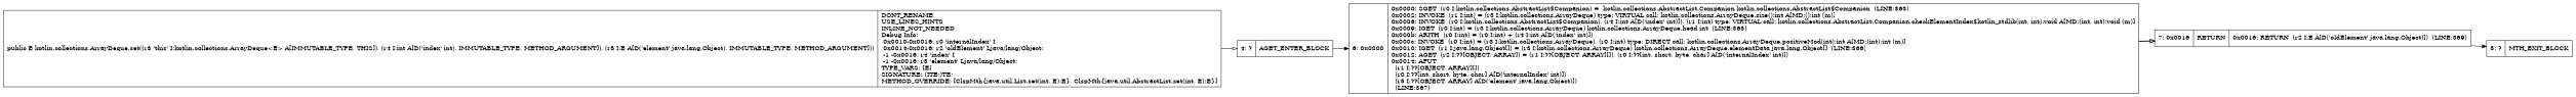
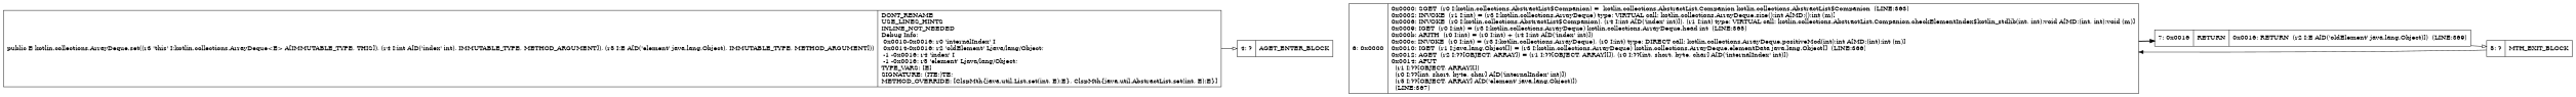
  digraph {
    fontname="DejaVu Serif"
    rankdir=LR
    node [fontname="DejaVu Serif" shape=record]
    edge [arrowhead=normal fontname="DejaVu Serif" style=solid]
    n1 [label="{4\:\ ?|AGET_ENTER_BLOCK\l}"]
    n2 [label="{6\:\ 0x0000|0x0000: SGET  (r0 I:kotlin.collections.AbstractList$Companion) =  kotlin.collections.AbstractList.Companion kotlin.collections.AbstractList$Companion  (LINE:363)\l0x0002: INVOKE  (r1 I:int) = (r3 I:kotlin.collections.ArrayDeque) type: VIRTUAL call: kotlin.collections.ArrayDeque.size():int A[MD:():int (m)]\l0x0006: INVOKE  (r0 I:kotlin.collections.AbstractList$Companion), (r4 I:int A[D('index' int)]), (r1 I:int) type: VIRTUAL call: kotlin.collections.AbstractList.Companion.checkElementIndex$kotlin_stdlib(int, int):void A[MD:(int, int):void (m)]\l0x0009: IGET  (r0 I:int) = (r3 I:kotlin.collections.ArrayDeque) kotlin.collections.ArrayDeque.head int  (LINE:365)\l0x000b: ARITH  (r0 I:int) = (r0 I:int) + (r4 I:int A[D('index' int)]) \l0x000c: INVOKE  (r0 I:int) = (r3 I:kotlin.collections.ArrayDeque), (r0 I:int) type: DIRECT call: kotlin.collections.ArrayDeque.positiveMod(int):int A[MD:(int):int (m)]\l0x0010: IGET  (r1 I:java.lang.Object[]) = (r3 I:kotlin.collections.ArrayDeque) kotlin.collections.ArrayDeque.elementData java.lang.Object[]  (LINE:366)\l0x0012: AGET  (r2 I:??[OBJECT, ARRAY]) = (r1 I:??[OBJECT, ARRAY][]), (r0 I:??[int, short, byte, char] A[D('internalIndex' int)]) \l0x0014: APUT  \l  (r1 I:??[OBJECT, ARRAY][])\l  (r0 I:??[int, short, byte, char] A[D('internalIndex' int)])\l  (r5 I:??[OBJECT, ARRAY] A[D('element' java.lang.Object)])\l  (LINE:367)\l}"]
    n3 [label="{7\:\ 0x0016|RETURN\l|0x0016: RETURN  (r2 I:E A[D('oldElement' java.lang.Object)])  (LINE:369)\l}"]
    n4 [label="{5\:\ ?|MTH_EXIT_BLOCK\l}"]
    n5 [label="{public E kotlin.collections.ArrayDeque.set((r3 'this' I:kotlin.collections.ArrayDeque\<E\> A[IMMUTABLE_TYPE, THIS]), (r4 I:int A[D('index' int), IMMUTABLE_TYPE, METHOD_ARGUMENT]), (r5 I:E A[D('element' java.lang.Object), IMMUTABLE_TYPE, METHOD_ARGUMENT]))  | DONT_RENAME\lUSE_LINES_HINTS\lINLINE_NOT_NEEDED\lDebug Info:\l  0x0010\-0x0016: r0 'internalIndex' I\l  0x0014\-0x0016: r2 'oldElement' Ljava\/lang\/Object;\l  \-1 \-0x0016: r4 'index' I\l  \-1 \-0x0016: r5 'element' Ljava\/lang\/Object;\lTYPE_VARS: [E]\lSIGNATURE: (ITE;)TE;\lMETHOD_OVERRIDE: [ClspMth\{java.util.List.set(int, E):E\}, ClspMth\{java.util.AbstractList.set(int, E):E\}]\l}"]
-   n1 -> n2
-   n2 -> n3 [arrowhead=onormal style=bold]
-   n3 -> n4
+   n4 -> n2
+   n2 -> n3 [style=bold]
+   n3 -> n4 [arrowhead=onormal]
    n5 -> n1 [arrowhead=onormal]
  }
